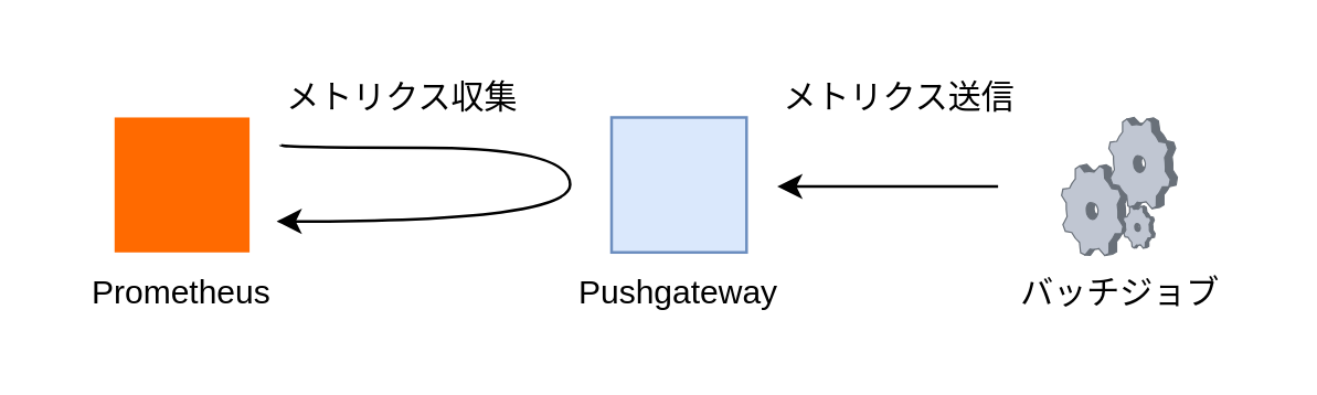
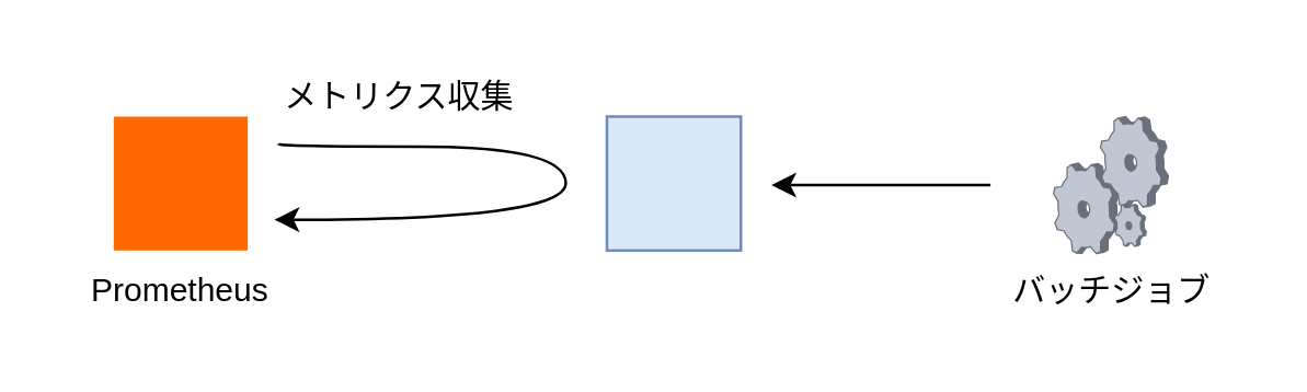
  <mxCell id="0" />
  <mxCell id="1" parent="0" />
  <mxCell id="2" value="" style="points=[];aspect=fixed;html=1;align=center;shadow=0;dashed=0;fillColor=#FF6A00;strokeColor=none;shape=mxgraph.alibaba_cloud.prometheus;" vertex="1" parent="1"><mxGeometry x="41" y="42" width="48.9" height="48.9" as="geometry" /></mxCell>
  <mxCell id="3" value="Prometheus" style="text;html=1;align=center;verticalAlign=middle;resizable=0;points=[];autosize=1;strokeColor=none;fillColor=none;" vertex="1" parent="1"><mxGeometry x="20.45" y="90.9" width="90" height="30" as="geometry" /></mxCell>
  <mxCell id="4" value="" style="points=[];aspect=fixed;html=1;align=center;shadow=0;dashed=0;fillColor=#dae8fc;strokeColor=#6c8ebf;shape=mxgraph.alibaba_cloud.prometheus;" vertex="1" parent="1"><mxGeometry x="221" y="42" width="48.9" height="48.9" as="geometry" /></mxCell>
- <mxCell id="5" value="Pushgateway" style="text;html=1;align=center;verticalAlign=middle;resizable=0;points=[];autosize=1;strokeColor=none;fillColor=none;" vertex="1" parent="1"><mxGeometry x="195.45" y="90.9" width="100" height="30" as="geometry" /></mxCell>
  <mxCell id="6" style="edgeStyle=orthogonalEdgeStyle;curved=1;html=1;" edge="1" parent="1"><mxGeometry relative="1" as="geometry"><mxPoint x="281" y="67" as="targetPoint" /><mxPoint x="361" y="67" as="sourcePoint" /></mxGeometry></mxCell>
  <mxCell id="7" value="" style="verticalLabelPosition=bottom;sketch=0;aspect=fixed;html=1;verticalAlign=top;strokeColor=none;align=center;outlineConnect=0;shape=mxgraph.citrix.process;" vertex="1" parent="1"><mxGeometry x="384" y="42" width="41.94" height="50" as="geometry" /></mxCell>
  <mxCell id="8" value="バッチジョブ" style="text;html=1;align=center;verticalAlign=middle;resizable=0;points=[];autosize=1;strokeColor=none;fillColor=none;" vertex="1" parent="1"><mxGeometry x="354.97" y="90.9" width="100" height="30" as="geometry" /></mxCell>
- <mxCell id="9" value="メトリクス送信" style="text;html=1;align=center;verticalAlign=middle;resizable=0;points=[];autosize=1;strokeColor=none;fillColor=none;" vertex="1" parent="1"><mxGeometry x="269.9" y="20" width="110" height="30" as="geometry" /></mxCell>
  <mxCell id="10" style="edgeStyle=orthogonalEdgeStyle;curved=1;html=1;entryX=0.893;entryY=0.77;entryDx=0;entryDy=0;entryPerimeter=0;" edge="1" parent="1"><mxGeometry relative="1" as="geometry"><mxPoint x="99.668" y="79.653" as="targetPoint" /><mxPoint x="101" y="52" as="sourcePoint" /><Array as="points"><mxPoint x="101" y="53" /><mxPoint x="206" y="53" /><mxPoint x="206" y="80" /></Array></mxGeometry></mxCell>
  <mxCell id="11" value="メトリクス収集" style="text;html=1;align=center;verticalAlign=middle;resizable=0;points=[];autosize=1;strokeColor=none;fillColor=none;" vertex="1" parent="1"><mxGeometry x="89.9" y="20" width="110" height="30" as="geometry" /></mxCell>
